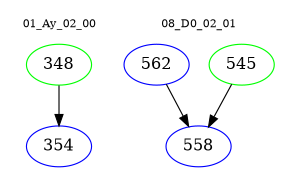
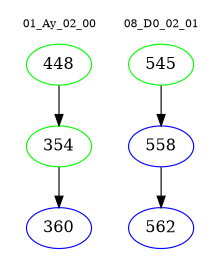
  digraph {
    node [color=blue]
    edge [color=black]
-   n1 [label=354]
-   n2 [color=green label=348]
+   n1 [color=green label=354]
+   n2 [color=green label=448]
+   n3 [label=360]
    n4 [label=558]
    n5 [color=green label=545]
    n6 [label=562]
    subgraph cluster_1 {
      color=white
      fontsize=10
      label="01_Ay_02_00"
      n1
      n2
+     n3
    }
    subgraph cluster_2 {
      color=white
      fontsize=10
      label="08_D0_02_01"
      n4
      n5
      n6
    }
+   n1 -> n3
    n2 -> n1
-   n6 -> n4
+   n4 -> n6
    n5 -> n4
  }
